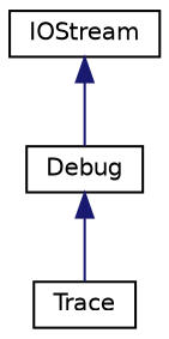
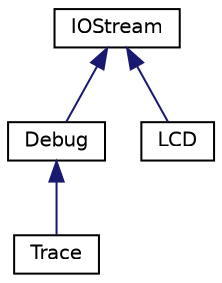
  digraph {
    rankdir=TB
    node [color=black fillcolor=white fontname=Helvetica fontsize=10 shape=record style=filled]
    edge [color=midnightblue dir=back fontname=Helvetica fontsize=10 labelfontname=Helvetica labelfontsize=10 style=solid]
    n1 [height=0.2 label=IOStream width=0.4]
    n2 [height=0.2 label=Debug width=0.4]
+   n3 [height=0.2 label=LCD width=0.4]
    n4 [height=0.2 label=Trace width=0.4]
    n1 -> n2
+   n1 -> n3
    n2 -> n4
  }
